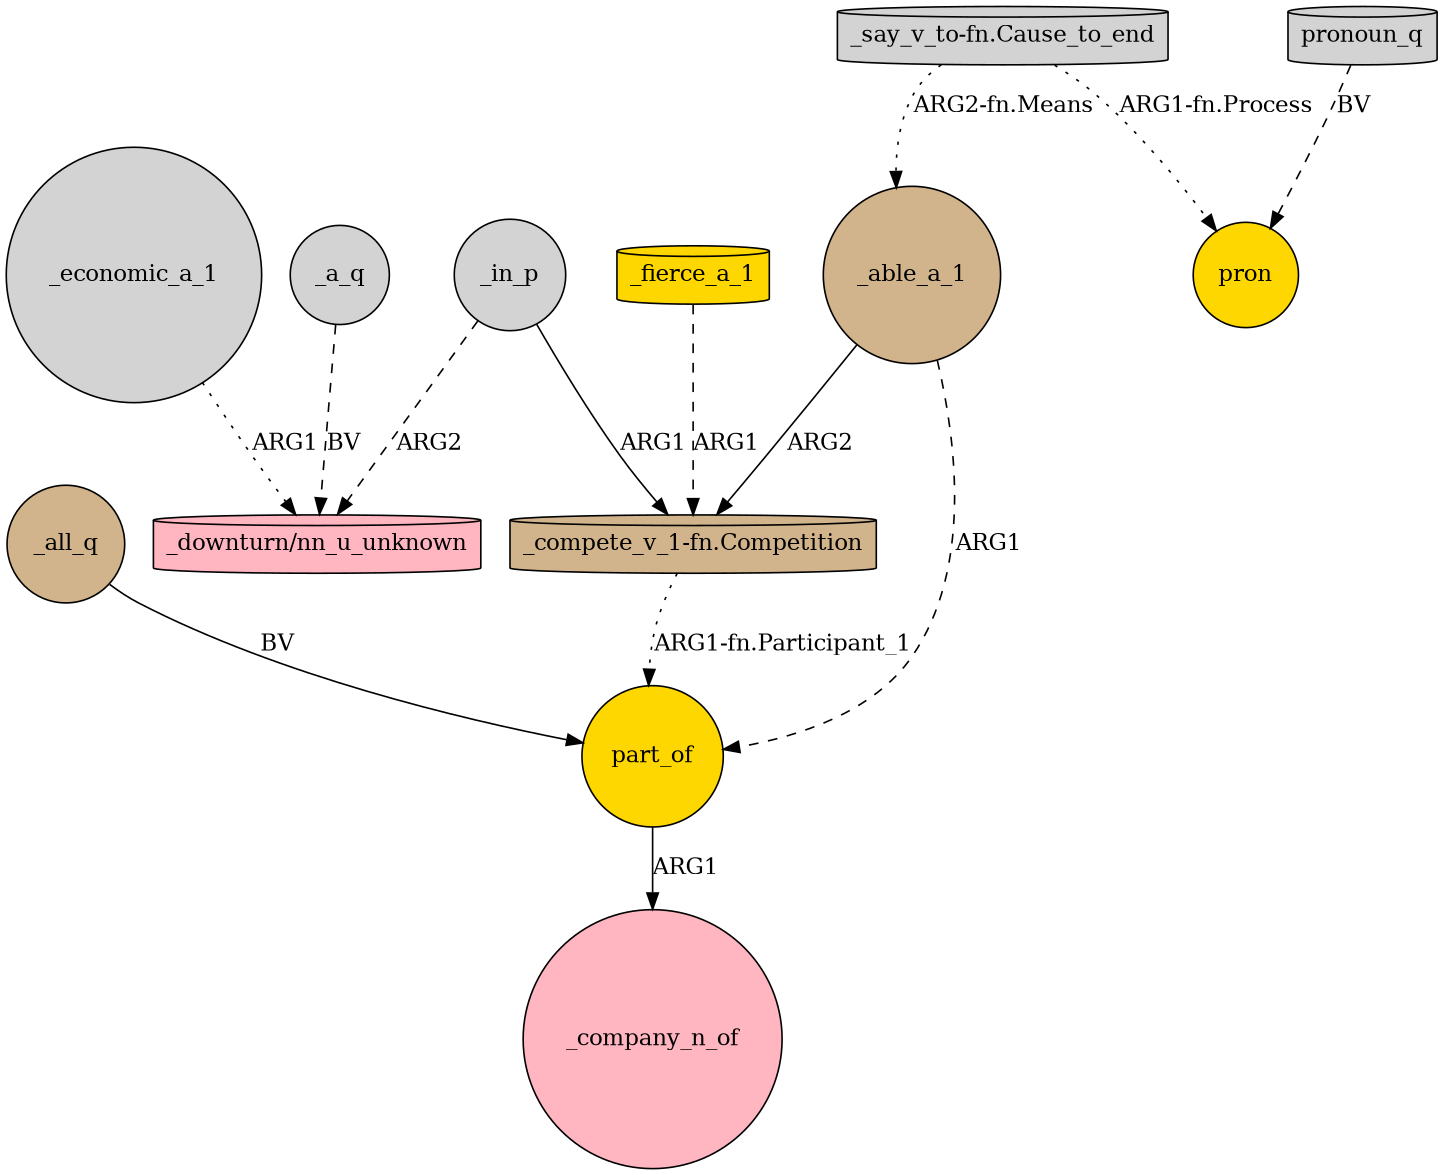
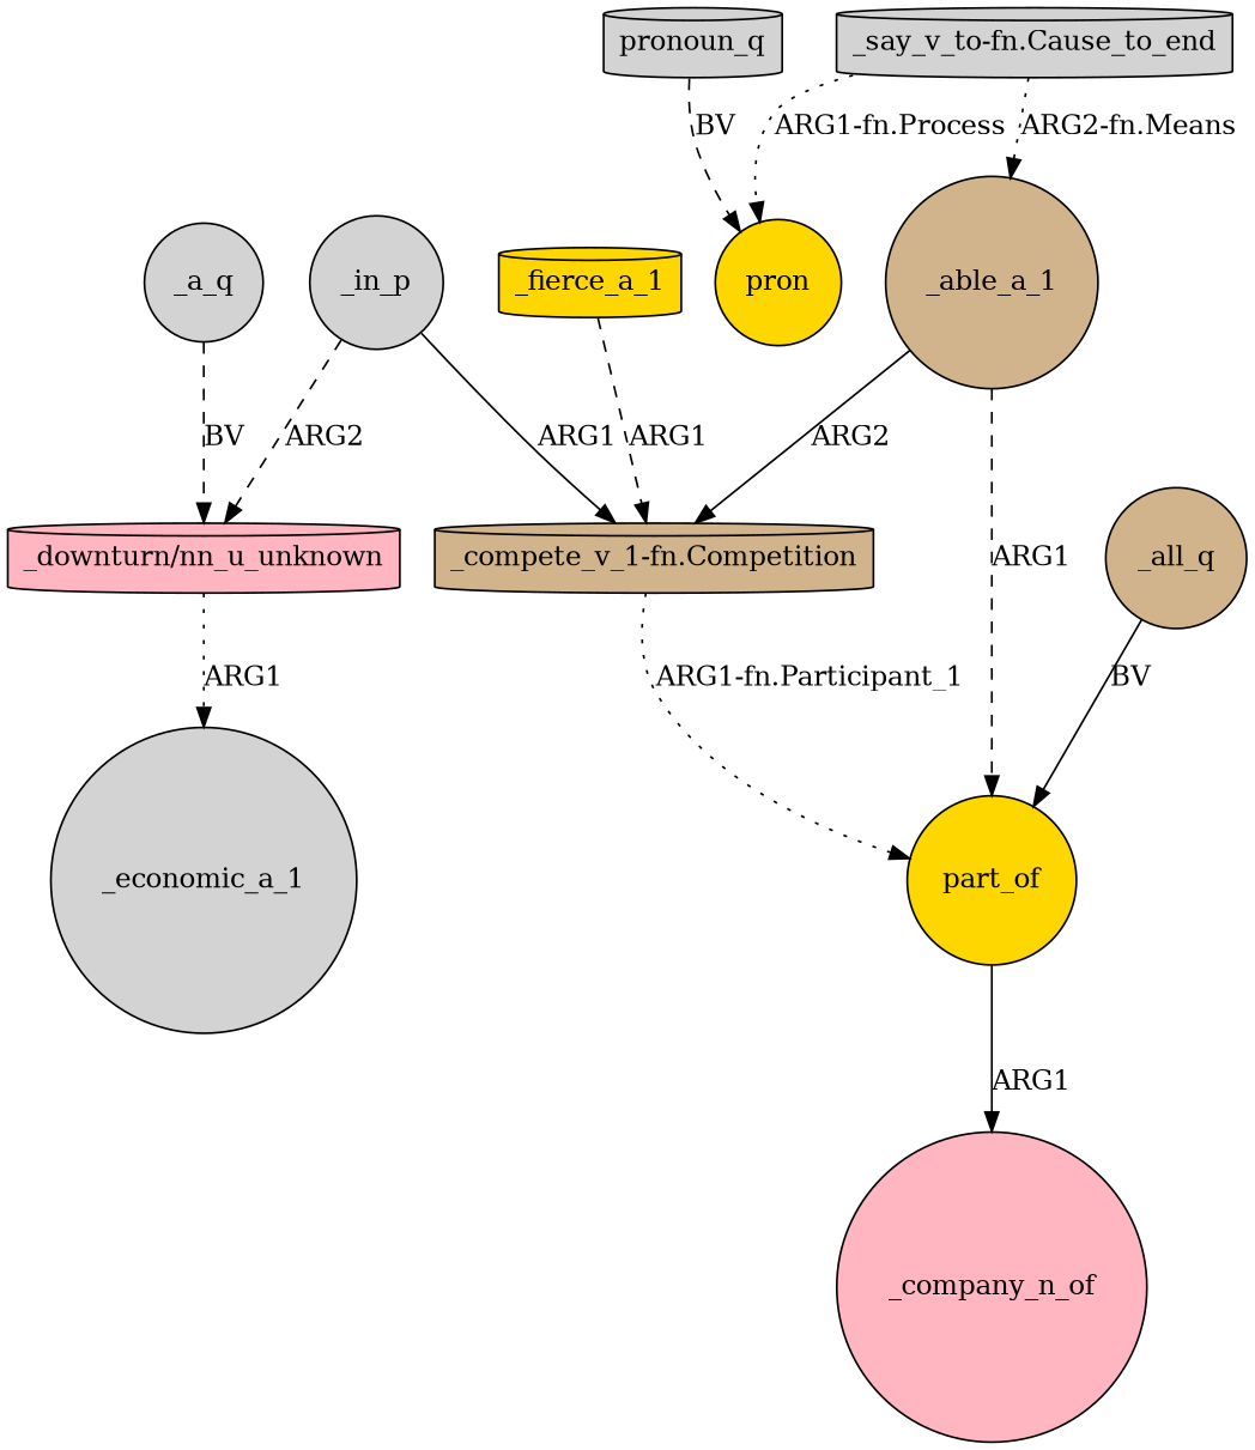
  digraph {
    node [fillcolor=lightgrey shape=circle style=filled]
    edge [style=dashed]
    _able_a_1 [fillcolor=tan]
    "_compete_v_1-fn.Competition" [fillcolor=tan shape=cylinder]
    part_of [fillcolor=gold]
    _company_n_of [fillcolor=lightpink]
    "_say_v_to-fn.Cause_to_end" [shape=cylinder]
    pron [fillcolor=gold]
    _all_q [fillcolor=tan]
    _in_p
    "_downturn/nn_u_unknown" [fillcolor=lightpink shape=cylinder]
    _fierce_a_1 [fillcolor=gold shape=cylinder]
    _economic_a_1
    pronoun_q [shape=cylinder]
    _a_q
    _able_a_1 -> "_compete_v_1-fn.Competition" [label=ARG2 style=solid]
    _able_a_1 -> part_of [label=ARG1]
    "_compete_v_1-fn.Competition" -> part_of [label="ARG1-fn.Participant_1" style=dotted]
    part_of -> _company_n_of [label=ARG1 style=solid]
    "_say_v_to-fn.Cause_to_end" -> _able_a_1 [label="ARG2-fn.Means" style=dotted]
    "_say_v_to-fn.Cause_to_end" -> pron [label="ARG1-fn.Process" style=dotted]
    _all_q -> part_of [label=BV style=solid]
    _in_p -> "_compete_v_1-fn.Competition" [label=ARG1 style=solid]
    _in_p -> "_downturn/nn_u_unknown" [label=ARG2]
    _fierce_a_1 -> "_compete_v_1-fn.Competition" [label=ARG1]
-   _economic_a_1 -> "_downturn/nn_u_unknown" [label=ARG1 style=dotted]
+   "_downturn/nn_u_unknown" -> _economic_a_1 [label=ARG1 style=dotted]
    pronoun_q -> pron [label=BV]
    _a_q -> "_downturn/nn_u_unknown" [label=BV]
  }
